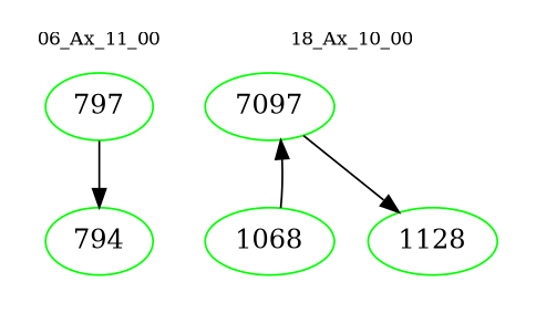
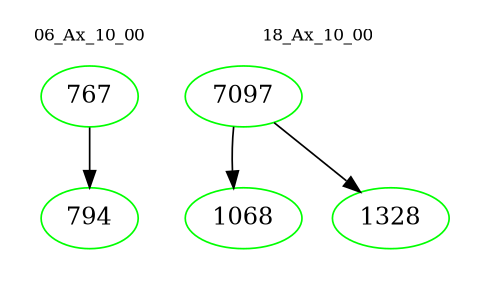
  digraph {
    node [color=green]
    edge [color=black]
-   n1 [label=797]
+   n1 [label=767]
    n2 [label=794]
    n3 [label=7097]
    n4 [label=1068]
-   n5 [label=1128]
+   n5 [label=1328]
    subgraph cluster_1 {
      color=white
      fontsize=10
-     label="06_Ax_11_00"
+     label="06_Ax_10_00"
      n1
      n2
    }
    subgraph cluster_2 {
      color=white
      fontsize=10
      label="18_Ax_10_00"
      n3
      n4
      n5
    }
    n1 -> n2
-   n4 -> n3
+   n3 -> n4
    n3 -> n5
  }
